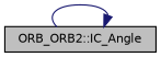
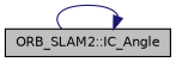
  digraph {
    rankdir=LR
-   n1 [color=black fillcolor=grey75 fontcolor=black fontname=Helvetica fontsize=10 height=0.2 label="ORB_ORB2::IC_Angle" shape=record style=filled width=0.4]
+   n1 [color=black fillcolor=grey75 fontcolor=black fontname=Helvetica fontsize=10 height=0.2 label="ORB_SLAM2::IC_Angle" shape=record style=filled width=0.4]
    n1 -> n1 [color=midnightblue fontname=Helvetica fontsize=10 labelfontname=Helvetica labelfontsize=10 style=solid]
  }
